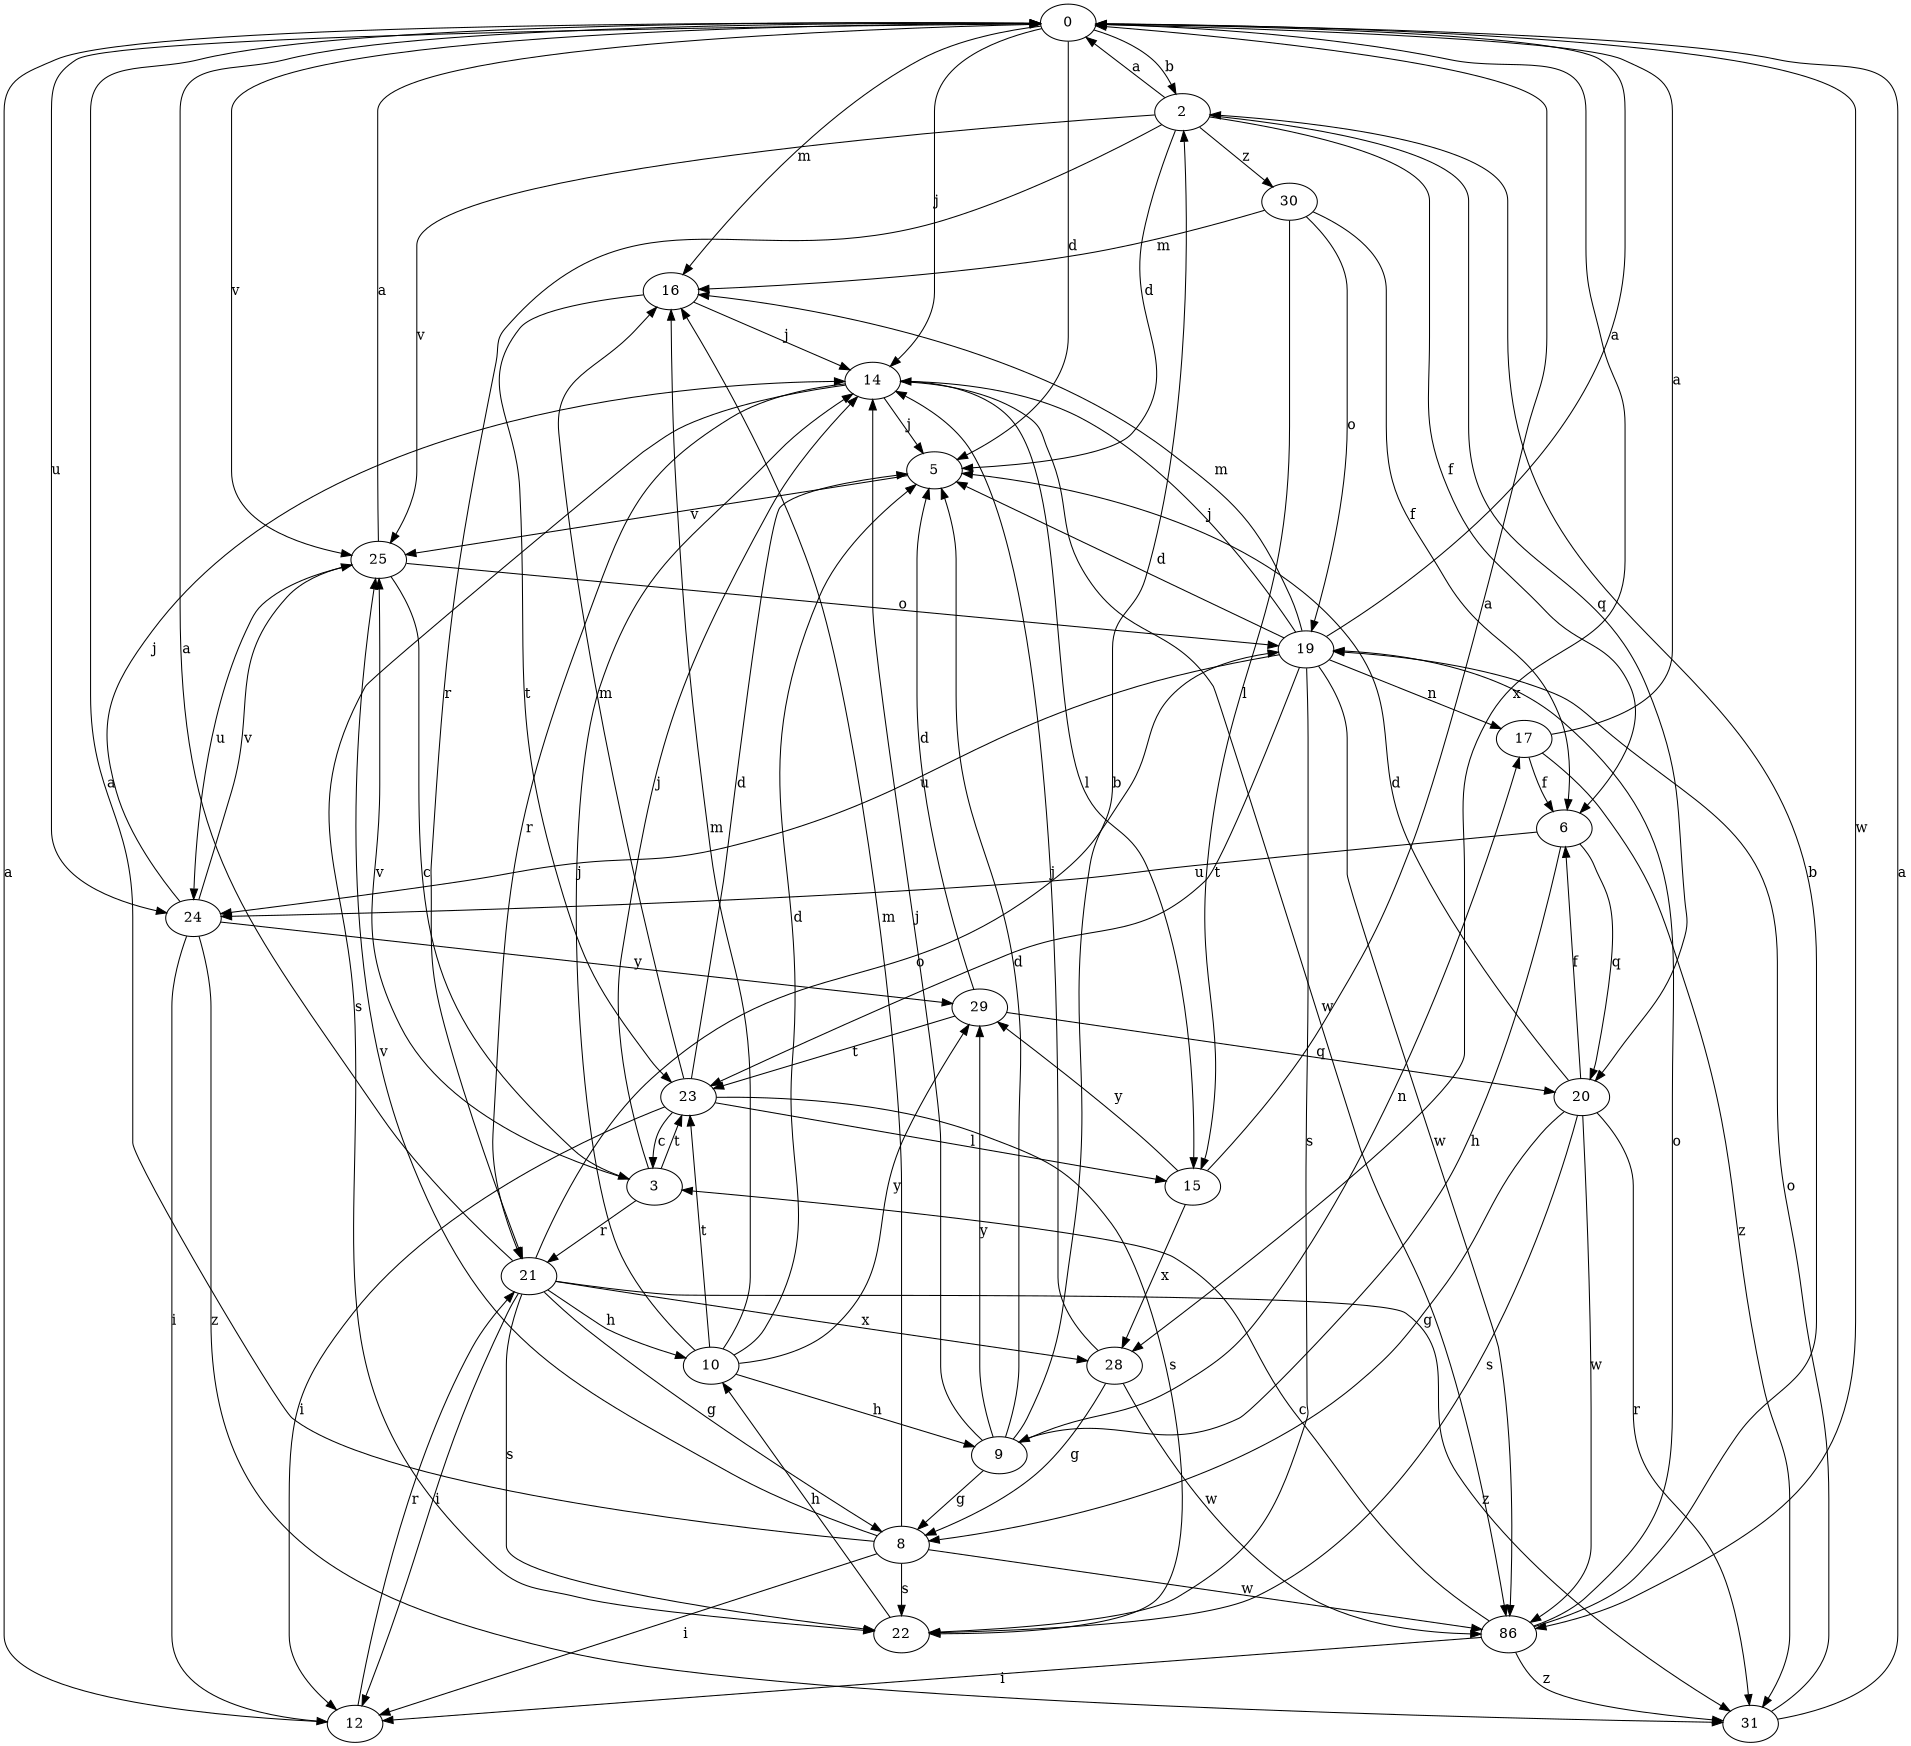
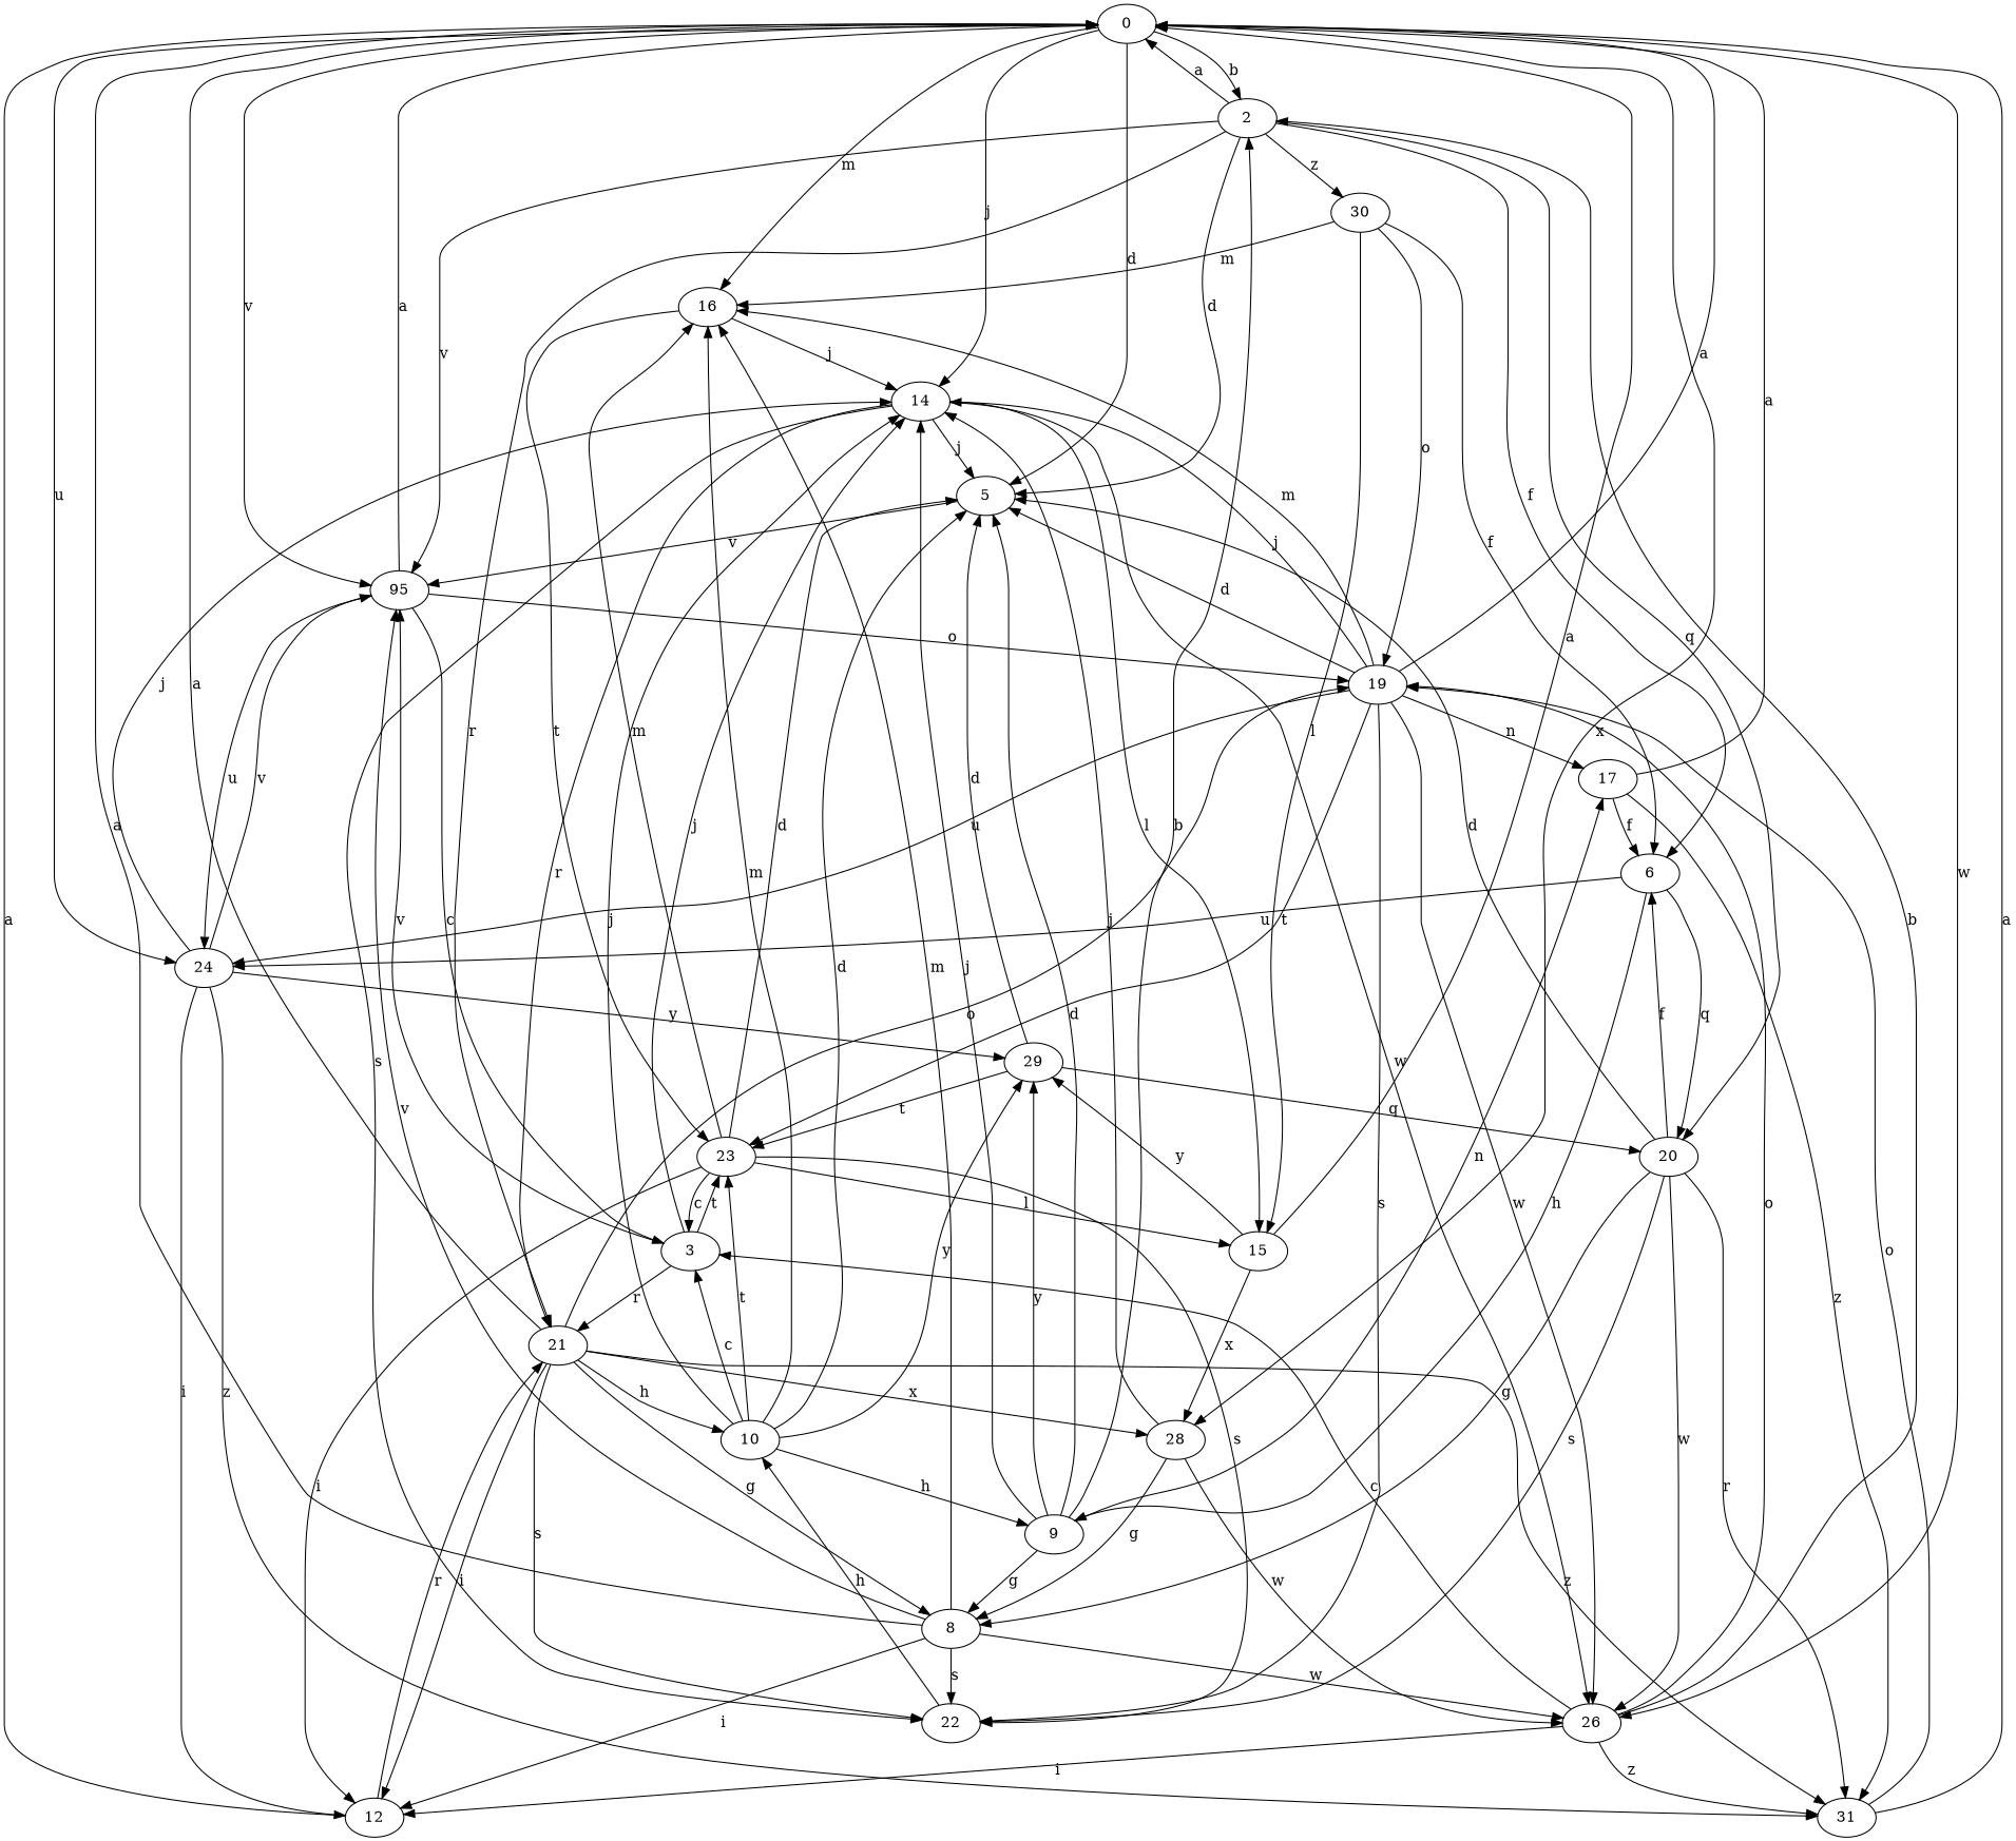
  strict digraph {
    0
    2
    5
    14
    16
    24
-   25
-   26 [label=86]
+   25 [label=95]
+   26
    28
    6
    20
    21
    30
    15
    22
    23
    12
    29
    31
    3
    19
    8
    9
    10
    17
    0 -> 2 [label=b]
    0 -> 5 [label=d]
    0 -> 14 [label=j]
    0 -> 16 [label=m]
    0 -> 24 [label=u]
    0 -> 25 [label=v]
    0 -> 26 [label=w]
    0 -> 28 [label=x]
    2 -> 0 [label=a]
    2 -> 5 [label=d]
    2 -> 25 [label=v]
    2 -> 6 [label=f]
    2 -> 20 [label=q]
    2 -> 21 [label=r]
    2 -> 30 [label=z]
    5 -> 25 [label=v]
    14 -> 5 [label=j]
    14 -> 26 [label=w]
    14 -> 21 [label=r]
    14 -> 15 [label=l]
    14 -> 22 [label=s]
    16 -> 14 [label=j]
    16 -> 23 [label=t]
    24 -> 14 [label=j]
    24 -> 25 [label=v]
    24 -> 12 [label=i]
    24 -> 29 [label=y]
    24 -> 31 [label=z]
    25 -> 0 [label=a]
    25 -> 24 [label=u]
    25 -> 3 [label=c]
    25 -> 19 [label=o]
    26 -> 2 [label=b]
    26 -> 12 [label=i]
    26 -> 31 [label=z]
    26 -> 3 [label=c]
    26 -> 19 [label=o]
    28 -> 14 [label=j]
    28 -> 26 [label=w]
    28 -> 8 [label=g]
    6 -> 24 [label=u]
    6 -> 20 [label=q]
    6 -> 9 [label=h]
    20 -> 5 [label=d]
    20 -> 26 [label=w]
    20 -> 6 [label=f]
    20 -> 22 [label=s]
    20 -> 31 [label=r]
    20 -> 8 [label=g]
    21 -> 0 [label=a]
    21 -> 28 [label=x]
    21 -> 22 [label=s]
    21 -> 12 [label=i]
    21 -> 31 [label=z]
    21 -> 19 [label=o]
    21 -> 8 [label=g]
    21 -> 10 [label=h]
    30 -> 16 [label=m]
    30 -> 6 [label=f]
    30 -> 15 [label=l]
    30 -> 19 [label=o]
    15 -> 0 [label=a]
    15 -> 28 [label=x]
    15 -> 29 [label=y]
    22 -> 10 [label=h]
    23 -> 5 [label=d]
    23 -> 16 [label=m]
    23 -> 15 [label=l]
    23 -> 22 [label=s]
    23 -> 12 [label=i]
    23 -> 3 [label=c]
    12 -> 0 [label=a]
    12 -> 21 [label=r]
    29 -> 5 [label=d]
    29 -> 20 [label=q]
    29 -> 23 [label=t]
    31 -> 0 [label=a]
    31 -> 19 [label=o]
    3 -> 14 [label=j]
    3 -> 25 [label=v]
    3 -> 21 [label=r]
    3 -> 23 [label=t]
    19 -> 0 [label=a]
    19 -> 5 [label=d]
    19 -> 14 [label=j]
    19 -> 16 [label=m]
    19 -> 24 [label=u]
    19 -> 26 [label=w]
    19 -> 22 [label=s]
    19 -> 23 [label=t]
    19 -> 17 [label=n]
    8 -> 0 [label=a]
    8 -> 16 [label=m]
    8 -> 25 [label=v]
    8 -> 26 [label=w]
    8 -> 22 [label=s]
    8 -> 12 [label=i]
    9 -> 2 [label=b]
    9 -> 5 [label=d]
    9 -> 14 [label=j]
    9 -> 29 [label=y]
    9 -> 8 [label=g]
    9 -> 17 [label=n]
    10 -> 5 [label=d]
    10 -> 14 [label=j]
    10 -> 16 [label=m]
    10 -> 23 [label=t]
    10 -> 29 [label=y]
+   10 -> 3 [label=c]
    10 -> 9 [label=h]
    17 -> 0 [label=a]
    17 -> 6 [label=f]
    17 -> 31 [label=z]
  }
